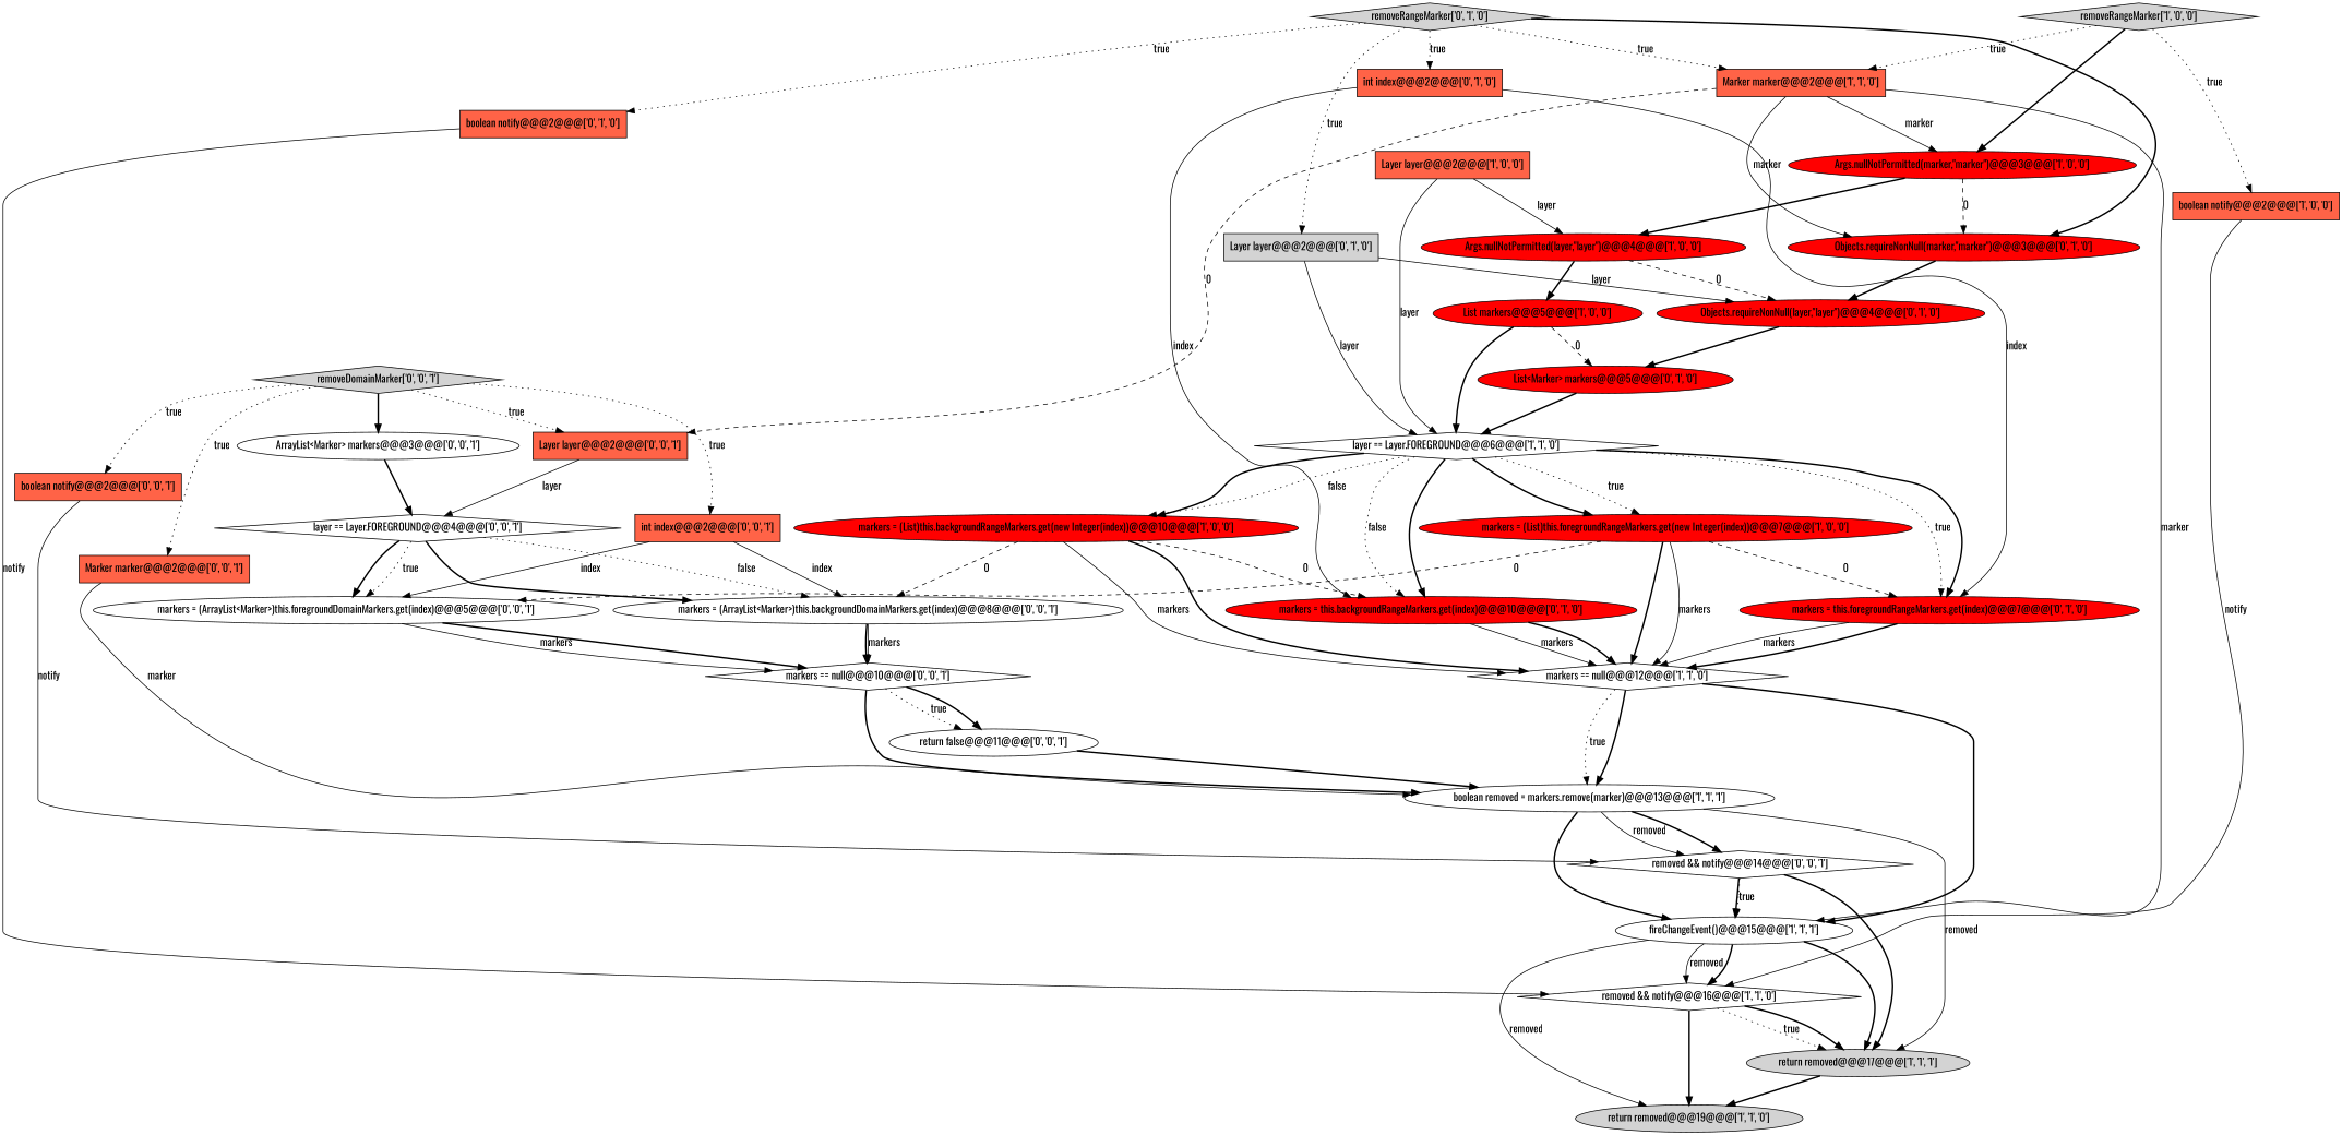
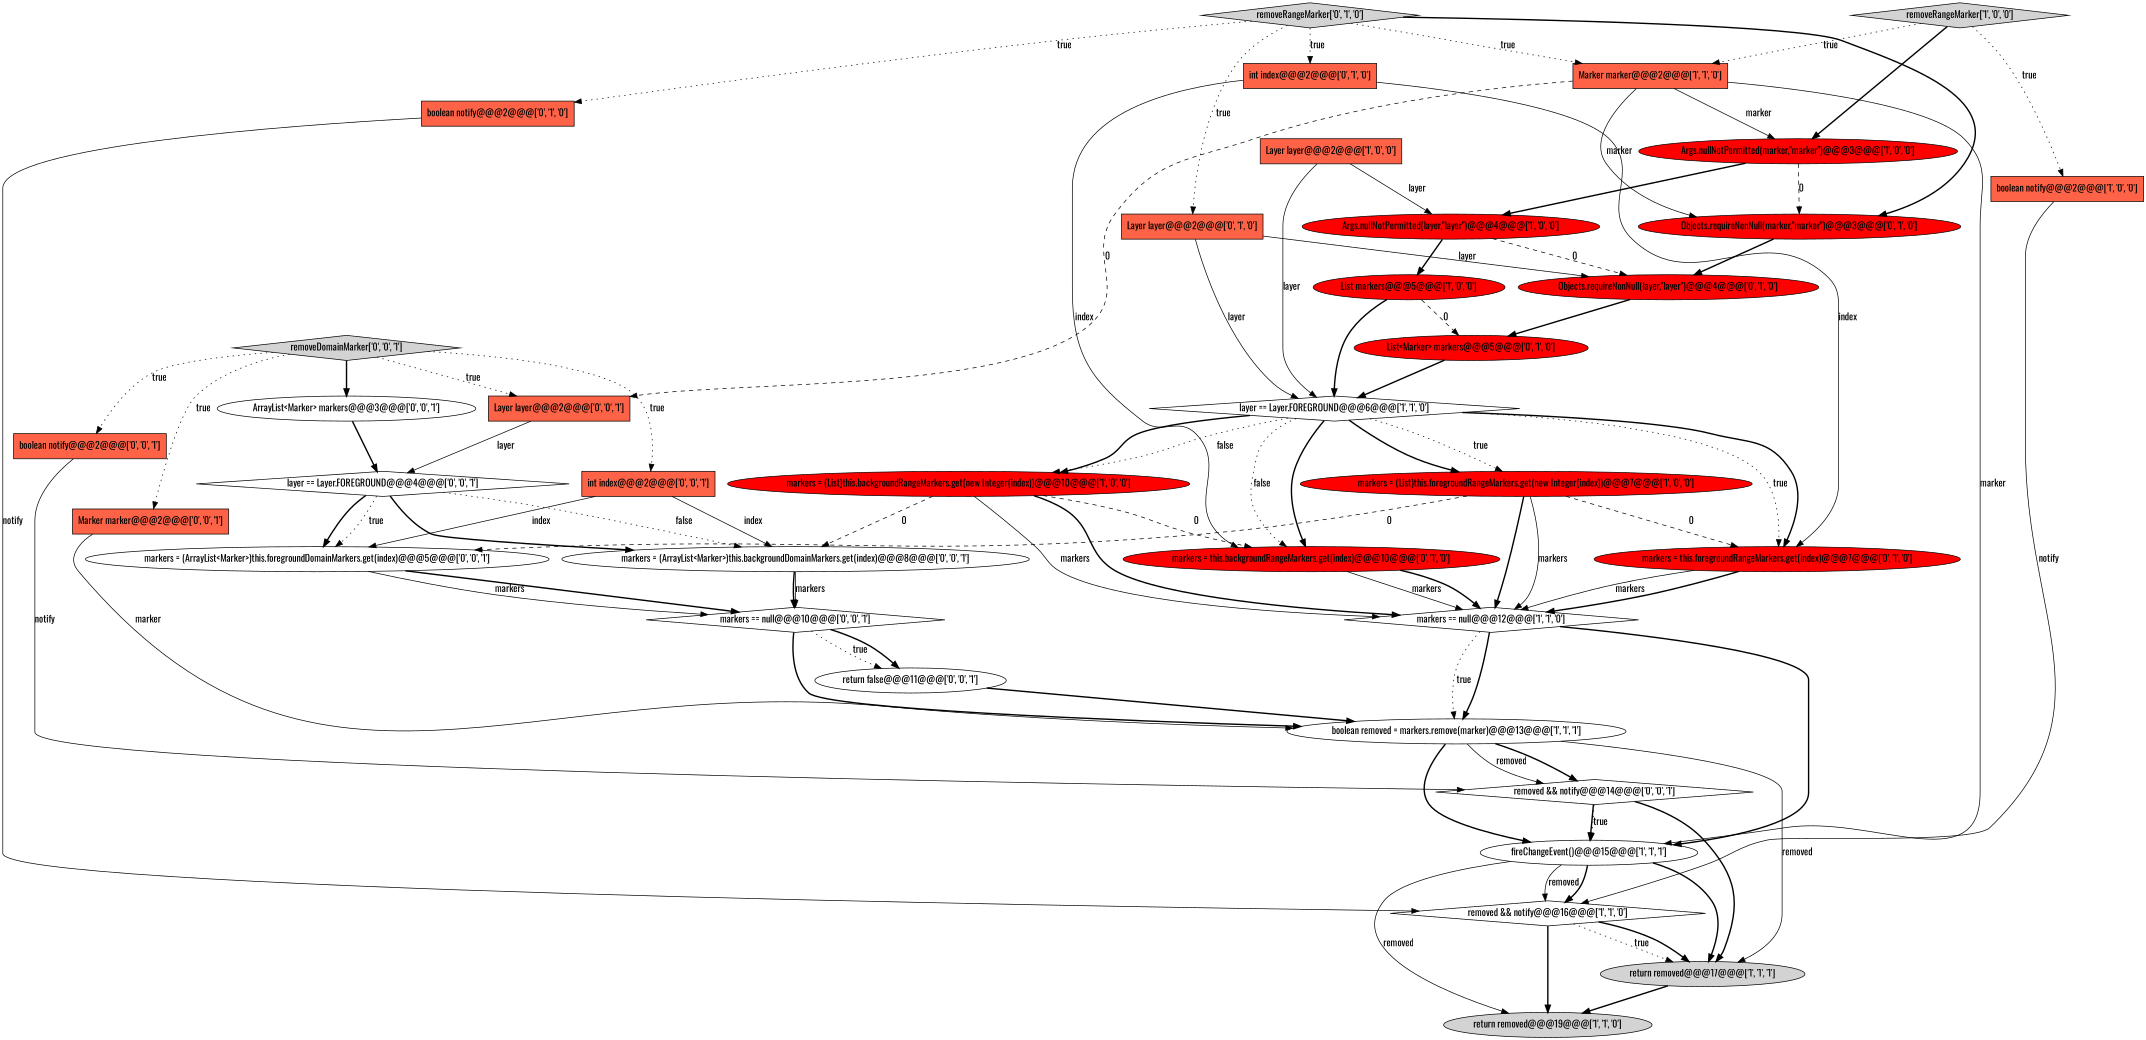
  digraph {
    fontname=Oswald
    node [fillcolor=white fontname=Oswald shape=ellipse style=filled]
    edge [fontname=Oswald style=bold]
    n1 [fillcolor=tomato label="int index@@@2@@@['0', '1', '0']" shape=box]
    n2 [fillcolor=red label="markers = this.foregroundRangeMarkers.get(index)@@@7@@@['0', '1', '0']"]
    n3 [fillcolor=red label="markers = this.backgroundRangeMarkers.get(index)@@@10@@@['0', '1', '0']"]
    n4 [label="markers == null@@@12@@@['1', '1', '0']" shape=diamond]
    n5 [fillcolor=tomato label="Marker marker@@@2@@@['1', '1', '0']" shape=box]
    n6 [fillcolor=red label="Objects.requireNonNull(marker,\"marker\")@@@3@@@['0', '1', '0']"]
    n7 [label="fireChangeEvent()@@@15@@@['1', '1', '1']"]
    n8 [fillcolor=tomato label="Layer layer@@@2@@@['0', '0', '1']" shape=box]
    n9 [fillcolor=red label="Args.nullNotPermitted(marker,\"marker\")@@@3@@@['1', '0', '0']"]
    n10 [fillcolor=red label="Objects.requireNonNull(layer,\"layer\")@@@4@@@['0', '1', '0']"]
    n11 [label="removed && notify@@@16@@@['1', '1', '0']" shape=diamond]
    n12 [fillcolor=lightgray label="return removed@@@19@@@['1', '1', '0']"]
    n13 [fillcolor=lightgray label="return removed@@@17@@@['1', '1', '1']"]
    n14 [label="layer == Layer.FOREGROUND@@@4@@@['0', '0', '1']" shape=diamond]
    n15 [fillcolor=red label="Args.nullNotPermitted(layer,\"layer\")@@@4@@@['1', '0', '0']"]
    n16 [fillcolor=lightgray label="removeRangeMarker['0', '1', '0']" shape=diamond]
    n17 [fillcolor=tomato label="boolean notify@@@2@@@['0', '1', '0']" shape=box]
-   n18 [fillcolor=lightgray label="Layer layer@@@2@@@['0', '1', '0']" shape=box]
+   n18 [fillcolor=tomato label="Layer layer@@@2@@@['0', '1', '0']" shape=box]
    n19 [label="layer == Layer.FOREGROUND@@@6@@@['1', '1', '0']" shape=diamond]
    n20 [fillcolor=red label="List<Marker> markers@@@5@@@['0', '1', '0']"]
    n21 [label="markers = (ArrayList<Marker>)this.backgroundDomainMarkers.get(index)@@@8@@@['0', '0', '1']"]
    n22 [label="markers = (ArrayList<Marker>)this.foregroundDomainMarkers.get(index)@@@5@@@['0', '0', '1']"]
    n23 [label="markers == null@@@10@@@['0', '0', '1']" shape=diamond]
    n24 [fillcolor=red label="markers = (List)this.backgroundRangeMarkers.get(new Integer(index))@@@10@@@['1', '0', '0']"]
    n25 [fillcolor=red label="markers = (List)this.foregroundRangeMarkers.get(new Integer(index))@@@7@@@['1', '0', '0']"]
    n26 [fillcolor=tomato label="int index@@@2@@@['0', '0', '1']" shape=box]
    n27 [label="boolean removed = markers.remove(marker)@@@13@@@['1', '1', '1']"]
    n28 [label="return false@@@11@@@['0', '0', '1']"]
    n29 [fillcolor=red label="List markers@@@5@@@['1', '0', '0']"]
    n30 [fillcolor=tomato label="boolean notify@@@2@@@['1', '0', '0']" shape=box]
    n31 [label="ArrayList<Marker> markers@@@3@@@['0', '0', '1']"]
    n32 [label="removed && notify@@@14@@@['0', '0', '1']" shape=diamond]
    n33 [fillcolor=lightgray label="removeRangeMarker['1', '0', '0']" shape=diamond]
    n34 [fillcolor=tomato label="Layer layer@@@2@@@['1', '0', '0']" shape=box]
    n35 [fillcolor=lightgray label="removeDomainMarker['0', '0', '1']" shape=diamond]
    n36 [fillcolor=tomato label="boolean notify@@@2@@@['0', '0', '1']" shape=box]
    n37 [fillcolor=tomato label="Marker marker@@@2@@@['0', '0', '1']" shape=box]
    n1 -> n2 [label=index style=solid]
    n1 -> n3 [label=index style=solid]
    n2 -> n4
    n2 -> n4 [label=markers style=solid]
    n3 -> n4 [label=markers style=solid]
    n3 -> n4
    n4 -> n7
    n4 -> n27
    n4 -> n27 [label=true style=dotted]
    n5 -> n6 [label=marker style=solid]
    n5 -> n7 [label=marker style=solid]
    n5 -> n8 [label=0 style=dashed]
    n5 -> n9 [label=marker style=solid]
    n6 -> n10
    n7 -> n11 [label=removed style=solid]
    n7 -> n11
    n7 -> n12 [label=removed style=solid]
    n7 -> n13
    n8 -> n14 [label=layer style=solid]
    n9 -> n6 [label=0 style=dashed]
    n9 -> n15
    n10 -> n20
    n11 -> n12
    n11 -> n13 [label=true style=dotted]
    n11 -> n13
    n13 -> n12
    n14 -> n21
    n14 -> n21 [label=false style=dotted]
    n14 -> n22
    n14 -> n22 [label=true style=dotted]
    n15 -> n10 [label=0 style=dashed]
    n15 -> n29
    n16 -> n1 [label=true style=dotted]
    n16 -> n5 [label=true style=dotted]
    n16 -> n6
    n16 -> n17 [label=true style=dotted]
    n16 -> n18 [label=true style=dotted]
    n17 -> n11 [label=notify style=solid]
    n18 -> n10 [label=layer style=solid]
    n18 -> n19 [label=layer style=solid]
    n19 -> n2 [label=true style=dotted]
    n19 -> n2
    n19 -> n3 [label=false style=dotted]
    n19 -> n3
    n19 -> n24
    n19 -> n24 [label=false style=dotted]
    n19 -> n25 [label=true style=dotted]
    n19 -> n25
    n20 -> n19
    n21 -> n23
    n21 -> n23 [label=markers style=solid]
    n22 -> n23
    n22 -> n23 [label=markers style=solid]
    n23 -> n27
    n23 -> n28 [label=true style=dotted]
    n23 -> n28
    n24 -> n3 [label=0 style=dashed]
    n24 -> n4
    n24 -> n4 [label=markers style=solid]
    n24 -> n21 [label=0 style=dashed]
    n25 -> n2 [label=0 style=dashed]
    n25 -> n4 [label=markers style=solid]
    n25 -> n4
    n25 -> n22 [label=0 style=dashed]
    n26 -> n21 [label=index style=solid]
    n26 -> n22 [label=index style=solid]
    n27 -> n7
    n27 -> n13 [label=removed style=solid]
    n27 -> n32
    n27 -> n32 [label=removed style=solid]
    n28 -> n27
    n29 -> n19
    n29 -> n20 [label=0 style=dashed]
    n30 -> n11 [label=notify style=solid]
    n31 -> n14
    n32 -> n7
    n32 -> n7 [label=true style=dotted]
    n32 -> n13
    n33 -> n5 [label=true style=dotted]
    n33 -> n9
    n33 -> n30 [label=true style=dotted]
    n34 -> n15 [label=layer style=solid]
    n34 -> n19 [label=layer style=solid]
    n35 -> n8 [label=true style=dotted]
    n35 -> n26 [label=true style=dotted]
    n35 -> n31
    n35 -> n36 [label=true style=dotted]
    n35 -> n37 [label=true style=dotted]
    n36 -> n32 [label=notify style=solid]
    n37 -> n27 [label=marker style=solid]
  }
